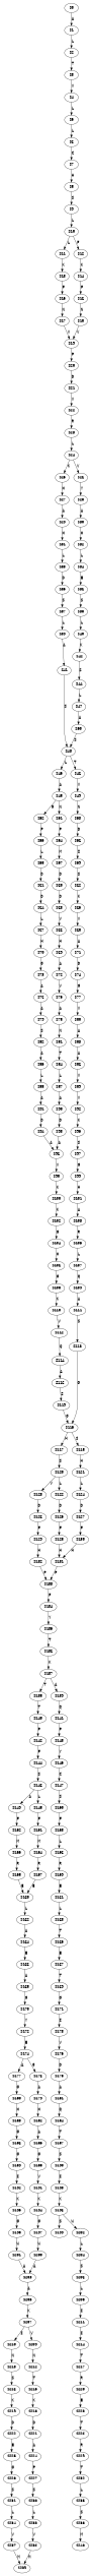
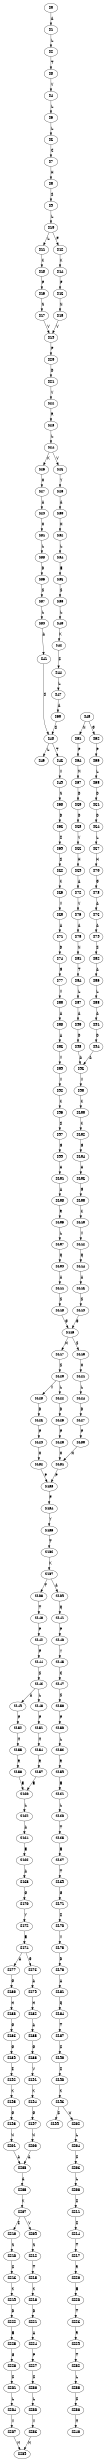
  strict digraph {
    fontname="DejaVu Sans Mono"
    node [fontname="DejaVu Sans Mono"]
    edge [fontname="DejaVu Sans Mono"]
    S0
    S1
    S2
    S3
    S4
    S5
    S6
    S7
    S8
    S9
    S10
    S11
    S12
    S13
    S14
    S15
    S16
    S17
    S18
    S19
    S20
    S21
    S22
    S23
    S24
    S25
    S26
    S27
    S28
    S29
    S30
    S31
    S32
    S33
    S34
    S35
    S36
    S37
    S38
    S39
    S40
    S41
    S42
    S43
    S44
    S45
    S46
    S47
    S48
    S49
    S50
    S51
    S52
    S53
    S54
    S55
    S56
    S57
    S58
    S59
    S60
    S61
    S62
    S63
    S64
    S65
    S66
    S67
    S68
    S69
    S70
    S71
    S72
    S73
    S74
    S75
    S76
    S77
    S78
    S79
    S80
    S81
    S82
    S83
    S84
    S85
    S86
    S87
    S88
    S89
    S90
    S91
    S92
    S93
    S94
    S95
    S96
    S97
    S98
    S99
    S100
    S101
    S102
    S103
    S104
    S105
    S106
    S107
    S108
    S109
    S110
    S111
    S112
    S113
    S114
    S115
    S116
    S117
    S118
    S119
    S120
    S121
    S122
    S123
    S124
    S125
    S126
    S127
    S128
    S129
    S130
    S131
    S132
    S133
    S134
    S135
    S136
    S137
    S138
    S139
    S140
    S141
    S142
    S143
    S144
    S145
    S146
    S147
    S148
    S149
    S150
    S151
    S152
    S153
    S154
    S155
    S156
    S157
    S158
    S159
    S160
    S161
    S162
    S163
    S164
    S165
    S166
    S167
    S168
    S169
    S170
    S171
    S172
    S173
    S174
    S175
    S176
    S177
    S178
    S179
    S180
    S181
    S182
    S183
    S184
    S185
    S186
    S187
    S188
    S189
    S190
    S191
    S192
    S193
    S194
    S195
    S196
    S197
    S198
    S199
    S202
    S200
    S201
    S203
    S204
    S205
    S206
    S207
    S208
    S209
    S210
    S211
    S212
    S213
    S214
    S215
    S216
    S217
    S218
    S219
    S220
    S221
    S222
    S223
    S224
    S225
    S226
    S227
    S228
    S229
    S230
    S231
    S232
    S233
    S234
    S235
    S236
    S237
    S238
    S239
    S240
    S0 -> S1 [label=A]
    S1 -> S2 [label=L]
    S2 -> S3 [label=T]
    S3 -> S4 [label=V]
    S4 -> S5 [label=L]
    S5 -> S6 [label=L]
    S6 -> S7 [label=C]
    S7 -> S8 [label=H]
    S8 -> S9 [label=S]
    S9 -> S10 [label=L]
    S10 -> S11 [label=L]
    S10 -> S12 [label=F]
    S11 -> S13 [label=K]
    S12 -> S14 [label=K]
    S13 -> S15 [label=F]
    S14 -> S16 [label=F]
    S15 -> S17 [label=N]
    S16 -> S18 [label=N]
    S17 -> S19 [label=V]
    S18 -> S19 [label=V]
    S19 -> S20 [label=P]
    S20 -> S21 [label=D]
    S21 -> S22 [label=V]
    S22 -> S23 [label=R]
    S23 -> S24 [label=L]
    S24 -> S25 [label=K]
    S24 -> S26 [label=V]
    S25 -> S27 [label=H]
    S26 -> S28 [label=Y]
    S27 -> S29 [label=A]
    S28 -> S30 [label=A]
    S29 -> S31 [label=H]
    S30 -> S32 [label=H]
    S31 -> S33 [label=L]
    S32 -> S34 [label=L]
    S33 -> S35 [label=D]
    S34 -> S36 [label=E]
    S35 -> S37 [label=S]
    S36 -> S38 [label=S]
    S37 -> S39 [label=L]
    S38 -> S40 [label=L]
    S39 -> S41 [label=A]
    S40 -> S42 [label=K]
    S41 -> S43 [label=S]
    S42 -> S44 [label=S]
    S43 -> S45 [label=L]
    S43 -> S46 [label=T]
    S44 -> S47 [label=L]
-   S45 -> S48 [label=A]
    S46 -> S49 [label=V]
    S47 -> S50 [label=A]
    S48 -> S51 [label=N]
    S48 -> S52 [label=G]
    S49 -> S53 [label=N]
    S50 -> S43 [label=S]
    S51 -> S54 [label=P]
    S52 -> S55 [label=P]
    S53 -> S56 [label=D]
    S54 -> S57 [label=M]
    S55 -> S58 [label=L]
    S56 -> S59 [label=I]
    S57 -> S60 [label=D]
    S58 -> S61 [label=D]
    S59 -> S62 [label=S]
    S60 -> S63 [label=D]
    S61 -> S64 [label=D]
    S62 -> S65 [label=K]
    S63 -> S66 [label=V]
    S64 -> S67 [label=L]
    S65 -> S68 [label=V]
    S66 -> S69 [label=H]
    S67 -> S70 [label=H]
    S68 -> S71 [label=A]
    S69 -> S72 [label=A]
    S70 -> S73 [label=G]
    S71 -> S74 [label=D]
    S72 -> S75 [label=V]
    S73 -> S76 [label=A]
    S74 -> S77 [label=G]
    S75 -> S78 [label=A]
    S76 -> S79 [label=A]
    S77 -> S80 [label=V]
    S78 -> S81 [label=N]
    S79 -> S82 [label=S]
    S80 -> S83 [label=A]
    S81 -> S84 [label=T]
    S82 -> S85 [label=A]
    S83 -> S86 [label=A]
    S84 -> S87 [label=L]
    S85 -> S88 [label=L]
    S86 -> S89 [label=V]
    S87 -> S90 [label=A]
    S88 -> S91 [label=A]
    S89 -> S92 [label=V]
    S90 -> S93 [label=D]
    S91 -> S94 [label=D]
    S92 -> S95 [label=K]
    S93 -> S96 [label=A]
    S94 -> S96 [label=A]
    S95 -> S97 [label=S]
    S96 -> S98 [label=V]
    S97 -> S99 [label=G]
    S98 -> S100 [label=K]
    S99 -> S101 [label=H]
    S100 -> S102 [label=K]
    S101 -> S103 [label=A]
    S102 -> S104 [label=G]
    S103 -> S105 [label=R]
    S104 -> S106 [label=H]
    S105 -> S107 [label=L]
    S106 -> S108 [label=G]
    S107 -> S109 [label=Q]
    S108 -> S110 [label=K]
    S109 -> S111 [label=A]
    S110 -> S112 [label=V]
    S111 -> S113 [label=S]
    S112 -> S114 [label=Q]
    S113 -> S115 [label=G]
    S114 -> S116 [label=A]
    S115 -> S117 [label=H]
    S115 -> S118 [label=S]
    S116 -> S119 [label=S]
    S117 -> S120 [label=S]
    S118 -> S121 [label=H]
    S119 -> S115 [label=G]
    S120 -> S122 [label=L]
    S120 -> S123 [label=V]
    S121 -> S124 [label=L]
    S122 -> S125 [label=D]
    S123 -> S126 [label=D]
    S124 -> S127 [label=D]
    S125 -> S128 [label=F]
    S126 -> S129 [label=F]
    S127 -> S130 [label=F]
    S128 -> S131 [label=H]
    S129 -> S132 [label=H]
    S130 -> S131 [label=H]
    S131 -> S133 [label=P]
    S132 -> S133 [label=P]
    S133 -> S134 [label=F]
    S134 -> S135 [label=Y]
    S135 -> S136 [label=T]
    S136 -> S137 [label=K]
    S137 -> S138 [label=T]
    S137 -> S139 [label=A]
    S138 -> S140 [label=T]
    S139 -> S141 [label=Q]
    S140 -> S142 [label=P]
    S141 -> S143 [label=P]
    S142 -> S144 [label=F]
    S143 -> S145 [label=Y]
    S144 -> S146 [label=S]
    S145 -> S147 [label=C]
    S146 -> S148 [label=L]
    S146 -> S149 [label=A]
    S147 -> S150 [label=S]
    S148 -> S151 [label=F]
    S149 -> S152 [label=F]
    S150 -> S153 [label=F]
    S151 -> S154 [label=M]
    S152 -> S155 [label=M]
    S153 -> S156 [label=L]
    S154 -> S157 [label=R]
    S155 -> S158 [label=R]
    S156 -> S159 [label=R]
    S157 -> S160 [label=E]
    S158 -> S160 [label=E]
    S159 -> S161 [label=E]
    S160 -> S162 [label=L]
    S161 -> S163 [label=L]
    S162 -> S164 [label=A]
    S163 -> S165 [label=T]
    S164 -> S166 [label=E]
    S165 -> S167 [label=E]
    S166 -> S168 [label=A]
    S167 -> S169 [label=T]
    S168 -> S170 [label=G]
    S169 -> S171 [label=G]
    S170 -> S172 [label=Y]
    S171 -> S173 [label=I]
    S172 -> S174 [label=E]
    S173 -> S175 [label=V]
    S174 -> S176 [label=G]
    S174 -> S177 [label=A]
    S175 -> S178 [label=D]
    S176 -> S179 [label=A]
    S177 -> S180 [label=G]
    S178 -> S181 [label=A]
    S179 -> S182 [label=H]
    S180 -> S183 [label=H]
    S181 -> S184 [label=Q]
    S182 -> S185 [label=A]
    S183 -> S186 [label=G]
    S184 -> S187 [label=T]
    S185 -> S188 [label=G]
    S186 -> S189 [label=G]
    S187 -> S190 [label=S]
    S188 -> S191 [label=V]
    S189 -> S192 [label=I]
    S190 -> S193 [label=I]
    S191 -> S194 [label=K]
    S192 -> S195 [label=K]
    S193 -> S196 [label=K]
    S194 -> S197 [label=G]
    S195 -> S198 [label=G]
    S196 -> S199 [label=S]
    S196 -> S202 [label=W]
    S197 -> S200 [label=W]
    S198 -> S201 [label=W]
    S202 -> S204 [label=L]
    S200 -> S203 [label=A]
    S201 -> S203 [label=A]
    S203 -> S205 [label=A]
    S204 -> S206 [label=S]
    S205 -> S207 [label=K]
    S206 -> S208 [label=L]
    S207 -> S209 [label=V]
    S207 -> S210 [label=I]
    S208 -> S211 [label=I]
    S209 -> S212 [label=N]
    S210 -> S213 [label=N]
    S211 -> S214 [label=I]
    S212 -> S215 [label=T]
    S213 -> S216 [label=S]
    S214 -> S217 [label=T]
    S215 -> S218 [label=K]
    S216 -> S219 [label=K]
    S217 -> S220 [label=R]
    S218 -> S221 [label=D]
    S219 -> S222 [label=D]
    S220 -> S223 [label=E]
    S221 -> S224 [label=A]
    S222 -> S225 [label=E]
    S223 -> S226 [label=T]
    S224 -> S227 [label=P]
    S225 -> S228 [label=G]
    S226 -> S229 [label=R]
    S227 -> S230 [label=S]
    S228 -> S231 [label=S]
    S229 -> S232 [label=T]
    S230 -> S233 [label=L]
    S231 -> S234 [label=L]
    S232 -> S235 [label=L]
    S233 -> S236 [label=V]
    S234 -> S237 [label=V]
    S235 -> S238 [label=S]
    S236 -> S239 [label=M]
    S237 -> S239 [label=M]
    S238 -> S240 [label=M]
  }
